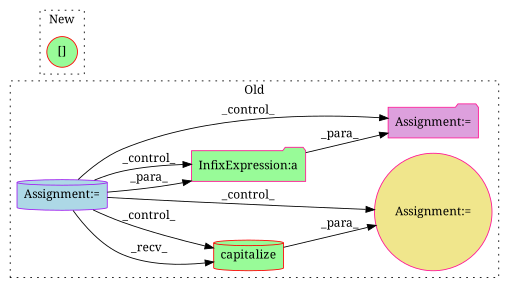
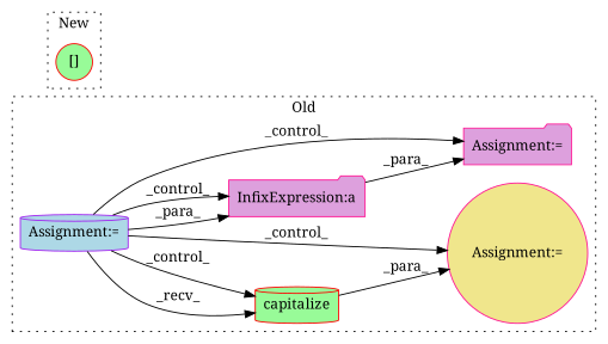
  digraph {
    rankdir=LR
    fontname="Noto Serif"
    node [a=7 l=1 shape=cylinder style=filled fillcolor=palegreen color=deeppink fontname="Noto Serif"]
    edge [fontname="Noto Serif"]
    n1 [a=32 l=12 label=capitalize s=6732 color=red]
    n2 [l="57,2" label="Assignment:=" s="6479,6563" fillcolor=lightblue color=purple]
    n3 [label="Assignment:=" s=6725 shape=circle fillcolor=khaki]
-   n4 [a=27 l=3 label="InfixExpression:a" s=6671 shape=folder]
+   n4 [a=27 l=3 label="InfixExpression:a" s=6671 shape=folder fillcolor=plum]
    n5 [label="Assignment:=" s=6643 shape=folder fillcolor=plum]
    n6 [a=2 l="6,1" label="[]" s="20915,20925" shape=circle color=red]
    subgraph cluster_1 {
      label=Old
      style=dotted
      n1
      n2
      n3
      n4
      n5
    }
    subgraph cluster_2 {
      label=New
      style=dotted
      n6
    }
    n1 -> n3 [label=_para_]
    n2 -> n1 [label=_recv_]
    n2 -> n1 [label=_control_]
    n2 -> n3 [label=_control_]
    n2 -> n4 [label=_para_]
    n2 -> n4 [label=_control_]
    n2 -> n5 [label=_control_]
    n4 -> n5 [label=_para_]
  }
